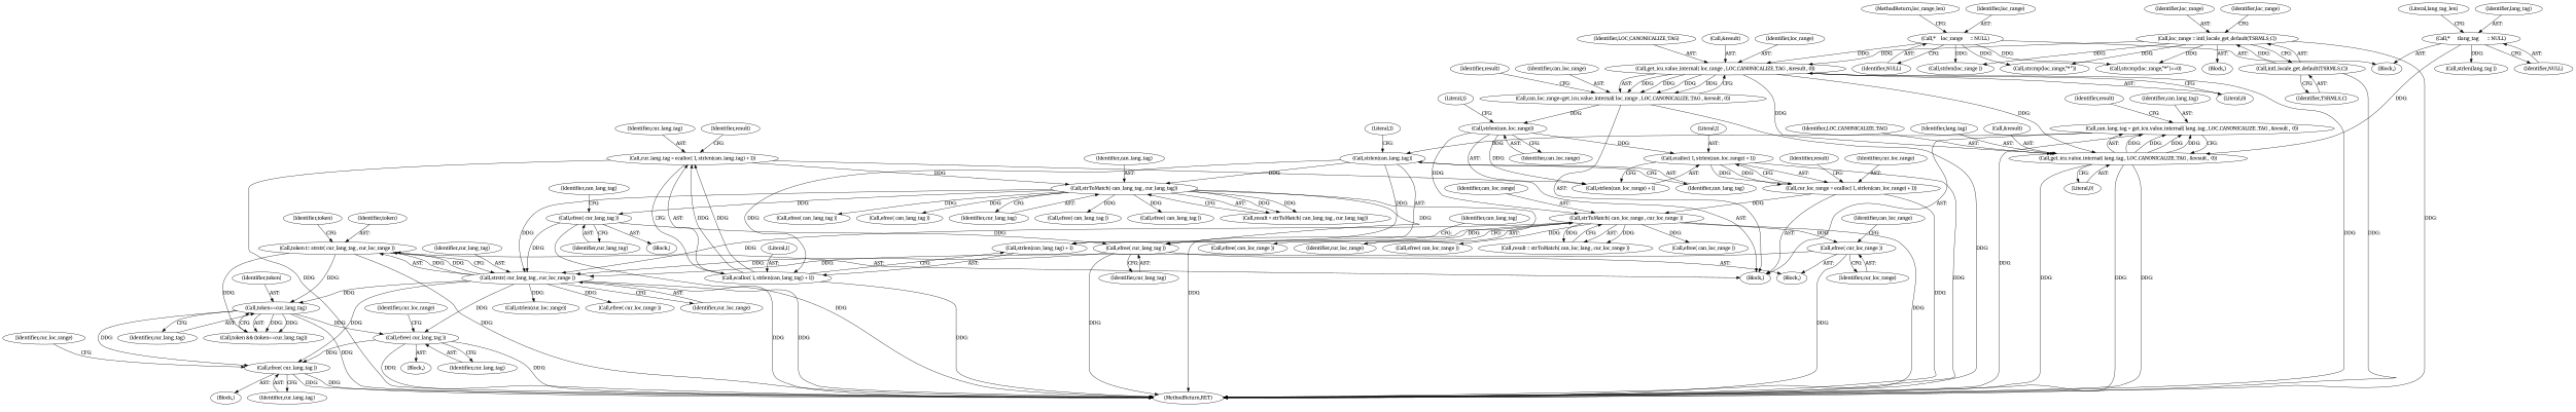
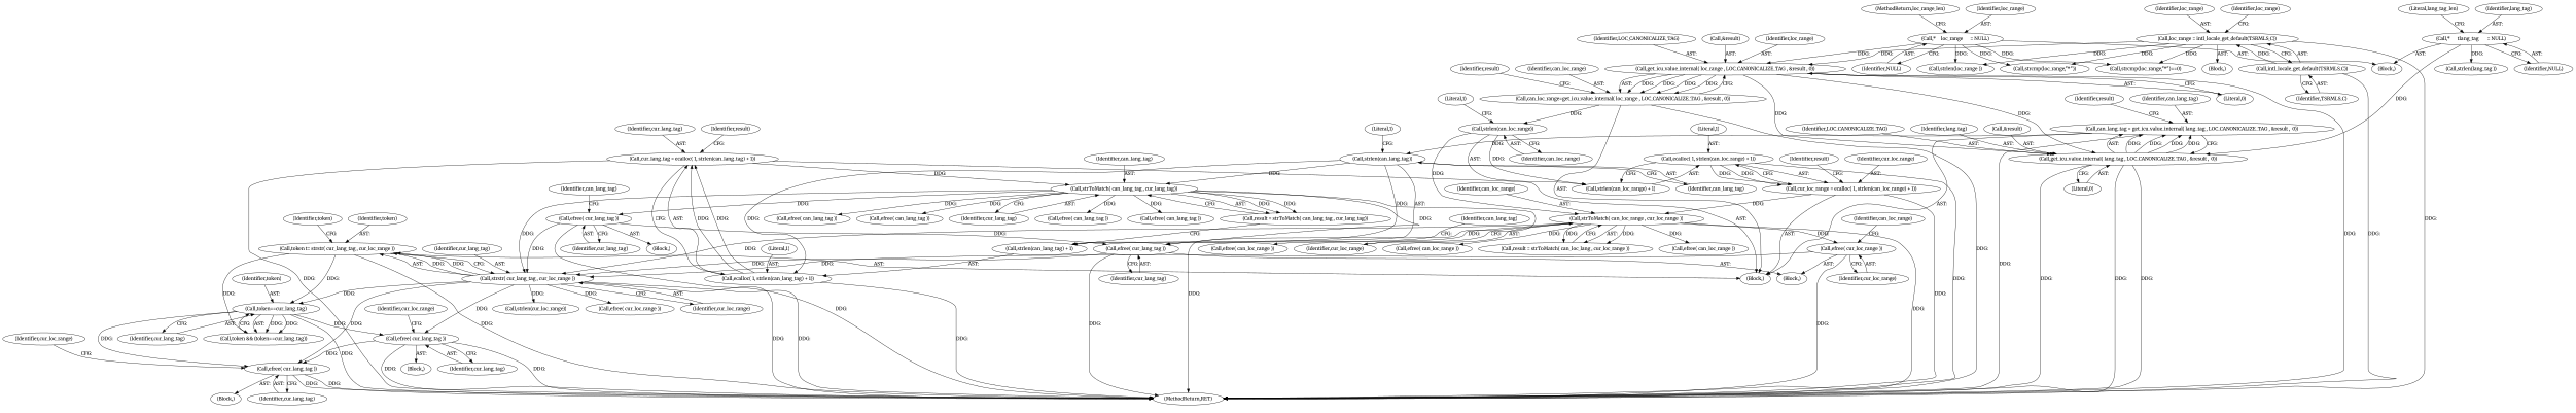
  digraph {
    fontname=Merriweather
    node [fontname=Merriweather]
    edge [fontname=Merriweather]
    n1 [label="(Call,efree( cur_lang_tag ))"]
    n2 [label="(Block,)"]
    n3 [label="(MethodReturn,RET)"]
    n4 [label="(Identifier,cur_lang_tag)"]
    n5 [label="(Call,efree( cur_lang_tag ))"]
    n6 [label="(Block,)"]
    n7 [label="(Identifier,cur_lang_tag)"]
    n8 [label="(Call,token==cur_lang_tag)"]
    n9 [label="(Identifier,cur_lang_tag)"]
    n10 [label="(Call,token && (token==cur_lang_tag))"]
    n11 [label="(Call,token \t= strstr( cur_lang_tag , cur_loc_range ))"]
    n12 [label="(Call,strstr( cur_lang_tag , cur_loc_range ))"]
    n13 [label="(Block,)"]
    n14 [label="(Call,strlen(cur_loc_range))"]
    n15 [label="(Call,efree( cur_loc_range ))"]
    n16 [label="(Identifier,cur_loc_range)"]
    n17 [label="(Call,efree( cur_lang_tag ))"]
    n18 [label="(Block,)"]
    n19 [label="(Identifier,cur_lang_tag)"]
    n20 [label="(Call,efree( cur_lang_tag ))"]
    n21 [label="(Identifier,cur_lang_tag)"]
    n22 [label="(Block,)"]
    n23 [label="(Call,strToMatch( can_lang_tag , cur_lang_tag))"]
    n24 [label="(Call,efree( can_lang_tag ))"]
    n25 [label="(Call,efree( can_lang_tag ))"]
    n26 [label="(Identifier,cur_lang_tag)"]
    n27 [label="(Call,efree( can_lang_tag ))"]
    n28 [label="(Call,result = strToMatch( can_lang_tag , cur_lang_tag))"]
    n29 [label="(Call,efree( can_lang_tag ))"]
    n30 [label="(Call,strlen(can_lang_tag))"]
    n31 [label="(Call,ecalloc( 1, strlen(can_lang_tag) + 1))"]
    n32 [label="(Identifier,can_lang_tag)"]
    n33 [label="(Call,strlen(can_lang_tag) + 1)"]
    n34 [label="(Call,cur_lang_tag = ecalloc( 1, strlen(can_lang_tag) + 1))"]
    n35 [label="(Call,can_lang_tag = get_icu_value_internal( lang_tag , LOC_CANONICALIZE_TAG , &result ,  0))"]
    n36 [label="(Call,get_icu_value_internal( lang_tag , LOC_CANONICALIZE_TAG , &result ,  0))"]
    n37 [label="(Literal,0)"]
    n38 [label="(Call,*       \tlang_tag        = NULL)"]
    n39 [label="(Block,)"]
    n40 [label="(Identifier,NULL)"]
    n41 [label="(Call,strlen(lang_tag ))"]
    n42 [label="(Call,get_icu_value_internal( loc_range , LOC_CANONICALIZE_TAG , &result , 0))"]
    n43 [label="(Call,can_loc_range=get_icu_value_internal( loc_range , LOC_CANONICALIZE_TAG , &result , 0))"]
    n44 [label="(Literal,0)"]
    n45 [label="(Call,strlen(can_loc_range))"]
    n46 [label="(Call,*     loc_range       = NULL)"]
    n47 [label="(Call,strcmp(loc_range,\"*\"))"]
    n48 [label="(Call,strlen(loc_range ))"]
    n49 [label="(Identifier,NULL)"]
    n50 [label="(Call,strcmp(loc_range,\"*\")==0)"]
    n51 [label="(Call,loc_range = intl_locale_get_default(TSRMLS_C))"]
    n52 [label="(Call,intl_locale_get_default(TSRMLS_C))"]
    n53 [label="(Block,)"]
    n54 [label="(Identifier,TSRMLS_C)"]
    n55 [label="(Call,strToMatch( can_loc_range , cur_loc_range ))"]
    n56 [label="(Call,efree( cur_loc_range ))"]
    n57 [label="(Call,efree( can_loc_range ))"]
    n58 [label="(Identifier,cur_loc_range)"]
    n59 [label="(Call,efree( can_loc_range ))"]
    n60 [label="(Call,result = strToMatch( can_loc_lang , cur_loc_range ))"]
    n61 [label="(Call,efree( can_loc_range ))"]
    n62 [label="(Identifier,cur_loc_range)"]
    n63 [label="(Call,ecalloc( 1, strlen(can_loc_range) + 1))"]
    n64 [label="(Identifier,can_loc_range)"]
    n65 [label="(Call,strlen(can_loc_range) + 1)"]
    n66 [label="(Call,cur_loc_range = ecalloc( 1, strlen(can_loc_range) + 1))"]
    n67 [label="(Identifier,loc_range)"]
    n68 [label="(Identifier,result)"]
    n69 [label="(Identifier,can_lang_tag)"]
    n70 [label="(Identifier,can_loc_range)"]
    n71 [label="(Identifier,cur_loc_range)"]
    n72 [label="(Identifier,loc_range)"]
    n73 [label="(Identifier,token)"]
    n74 [label="(Identifier,LOC_CANONICALIZE_TAG)"]
    n75 [label="(Identifier,cur_loc_range)"]
    n76 [label="(Identifier,loc_range)"]
    n77 [label="(Literal,lang_tag_len)"]
    n78 [label="(Identifier,result)"]
    n79 [label="(Call,&result)"]
    n80 [label="(Identifier,result)"]
    n81 [label="(Identifier,can_loc_range)"]
    n82 [label="(Identifier,can_lang_tag)"]
    n83 [label="(MethodReturn,loc_range_len)"]
    n84 [label="(Identifier,token)"]
    n85 [label="(Literal,1)"]
    n86 [label="(Identifier,LOC_CANONICALIZE_TAG)"]
    n87 [label="(Identifier,can_lang_tag)"]
    n88 [label="(Identifier,result)"]
    n89 [label="(Identifier,can_lang_tag)"]
    n90 [label="(Identifier,lang_tag)"]
    n91 [label="(Identifier,token)"]
    n92 [label="(Identifier,cur_lang_tag)"]
    n93 [label="(Identifier,lang_tag)"]
    n94 [label="(Literal,1)"]
    n95 [label="(Identifier,can_loc_range)"]
    n96 [label="(Identifier,cur_loc_range)"]
    n97 [label="(Identifier,loc_range)"]
    n98 [label="(Literal,1)"]
    n99 [label="(Literal,1)"]
    n100 [label="(Call,&result)"]
    n101 [label="(Identifier,cur_lang_tag)"]
    n1 -> n2 [label="AST: "]
    n1 -> n3 [label="DDG: "]
    n1 -> n3 [label="DDG: "]
    n1 -> n4 [label="CFG: "]
    n4 -> n1 [label="AST: "]
    n5 -> n1 [label="DDG: "]
    n5 -> n3 [label="DDG: "]
    n5 -> n3 [label="DDG: "]
    n5 -> n6 [label="AST: "]
    n5 -> n7 [label="CFG: "]
    n7 -> n5 [label="AST: "]
    n8 -> n1 [label="DDG: "]
    n8 -> n3 [label="DDG: "]
    n8 -> n5 [label="DDG: "]
    n8 -> n9 [label="CFG: "]
    n8 -> n10 [label="AST: "]
    n8 -> n10 [label="DDG: "]
    n8 -> n10 [label="DDG: "]
    n9 -> n8 [label="AST: "]
    n10 -> n8 [label="CFG: "]
    n11 -> n3 [label="DDG: "]
    n11 -> n8 [label="DDG: "]
    n11 -> n10 [label="DDG: "]
    n11 -> n12 [label="CFG: "]
    n11 -> n13 [label="AST: "]
    n12 -> n1 [label="DDG: "]
    n12 -> n3 [label="DDG: "]
    n12 -> n3 [label="DDG: "]
    n12 -> n5 [label="DDG: "]
    n12 -> n8 [label="DDG: "]
    n12 -> n11 [label="AST: "]
    n12 -> n11 [label="DDG: "]
    n12 -> n11 [label="DDG: "]
    n12 -> n14 [label="DDG: "]
    n12 -> n15 [label="DDG: "]
    n12 -> n16 [label="CFG: "]
    n16 -> n12 [label="AST: "]
    n17 -> n3 [label="DDG: "]
    n17 -> n12 [label="DDG: "]
    n17 -> n18 [label="AST: "]
    n17 -> n19 [label="CFG: "]
    n19 -> n17 [label="AST: "]
    n20 -> n3 [label="DDG: "]
    n20 -> n12 [label="DDG: "]
    n20 -> n17 [label="DDG: "]
    n20 -> n21 [label="CFG: "]
    n20 -> n22 [label="AST: "]
    n21 -> n20 [label="AST: "]
    n23 -> n3 [label="DDG: "]
    n23 -> n12 [label="DDG: "]
    n23 -> n17 [label="DDG: "]
    n23 -> n20 [label="DDG: "]
    n23 -> n24 [label="DDG: "]
    n23 -> n25 [label="DDG: "]
    n23 -> n26 [label="CFG: "]
    n23 -> n27 [label="DDG: "]
    n23 -> n28 [label="AST: "]
    n23 -> n28 [label="DDG: "]
    n23 -> n28 [label="DDG: "]
    n23 -> n29 [label="DDG: "]
    n26 -> n23 [label="AST: "]
    n28 -> n23 [label="CFG: "]
    n30 -> n23 [label="DDG: "]
    n30 -> n31 [label="DDG: "]
    n30 -> n32 [label="CFG: "]
    n30 -> n33 [label="AST: "]
    n30 -> n33 [label="DDG: "]
    n31 -> n3 [label="DDG: "]
-   n31 -> n33 [label="CFG: "]
+   n28 -> n33 [label="CFG: "]
    n31 -> n34 [label="AST: "]
    n31 -> n34 [label="DDG: "]
    n31 -> n34 [label="DDG: "]
    n32 -> n30 [label="AST: "]
    n33 -> n31 [label="AST: "]
    n34 -> n3 [label="DDG: "]
    n34 -> n13 [label="AST: "]
    n34 -> n23 [label="DDG: "]
    n34 -> n31 [label="CFG: "]
    n35 -> n3 [label="DDG: "]
    n35 -> n13 [label="AST: "]
    n35 -> n30 [label="DDG: "]
    n35 -> n36 [label="CFG: "]
    n36 -> n3 [label="DDG: "]
    n36 -> n3 [label="DDG: "]
    n36 -> n3 [label="DDG: "]
    n36 -> n35 [label="AST: "]
    n36 -> n35 [label="DDG: "]
    n36 -> n35 [label="DDG: "]
    n36 -> n35 [label="DDG: "]
    n36 -> n35 [label="DDG: "]
    n36 -> n37 [label="CFG: "]
    n37 -> n36 [label="AST: "]
    n38 -> n36 [label="DDG: "]
    n38 -> n39 [label="AST: "]
    n38 -> n40 [label="CFG: "]
    n38 -> n41 [label="DDG: "]
    n40 -> n38 [label="AST: "]
    n42 -> n3 [label="DDG: "]
    n42 -> n36 [label="DDG: "]
    n42 -> n36 [label="DDG: "]
    n42 -> n43 [label="AST: "]
    n42 -> n43 [label="DDG: "]
    n42 -> n43 [label="DDG: "]
    n42 -> n43 [label="DDG: "]
    n42 -> n43 [label="DDG: "]
    n42 -> n44 [label="CFG: "]
    n43 -> n3 [label="DDG: "]
    n43 -> n13 [label="AST: "]
    n43 -> n42 [label="CFG: "]
    n43 -> n45 [label="DDG: "]
    n44 -> n42 [label="AST: "]
    n45 -> n55 [label="DDG: "]
-   n45 -> n63 [label="DDG: "]
    n45 -> n64 [label="CFG: "]
    n45 -> n65 [label="AST: "]
    n45 -> n65 [label="DDG: "]
    n46 -> n39 [label="AST: "]
    n46 -> n42 [label="DDG: "]
    n46 -> n47 [label="DDG: "]
    n46 -> n48 [label="DDG: "]
    n46 -> n49 [label="CFG: "]
    n46 -> n50 [label="DDG: "]
    n49 -> n46 [label="AST: "]
    n51 -> n3 [label="DDG: "]
    n51 -> n42 [label="DDG: "]
    n51 -> n47 [label="DDG: "]
    n51 -> n48 [label="DDG: "]
    n51 -> n50 [label="DDG: "]
    n51 -> n52 [label="CFG: "]
    n51 -> n53 [label="AST: "]
    n52 -> n3 [label="DDG: "]
    n52 -> n51 [label="AST: "]
    n52 -> n51 [label="DDG: "]
    n52 -> n54 [label="CFG: "]
    n54 -> n52 [label="AST: "]
    n55 -> n3 [label="DDG: "]
    n55 -> n12 [label="DDG: "]
    n55 -> n56 [label="DDG: "]
    n55 -> n57 [label="DDG: "]
    n55 -> n58 [label="CFG: "]
    n55 -> n59 [label="DDG: "]
    n55 -> n60 [label="AST: "]
    n55 -> n60 [label="DDG: "]
    n55 -> n60 [label="DDG: "]
    n55 -> n61 [label="DDG: "]
    n56 -> n3 [label="DDG: "]
    n56 -> n12 [label="DDG: "]
    n56 -> n18 [label="AST: "]
    n56 -> n62 [label="CFG: "]
    n58 -> n55 [label="AST: "]
    n60 -> n55 [label="CFG: "]
    n62 -> n56 [label="AST: "]
    n63 -> n3 [label="DDG: "]
    n63 -> n65 [label="CFG: "]
    n63 -> n66 [label="AST: "]
    n63 -> n66 [label="DDG: "]
    n63 -> n66 [label="DDG: "]
    n64 -> n45 [label="AST: "]
    n65 -> n63 [label="AST: "]
    n66 -> n3 [label="DDG: "]
    n66 -> n13 [label="AST: "]
    n66 -> n55 [label="DDG: "]
    n66 -> n63 [label="CFG: "]
    n67 -> n51 [label="AST: "]
    n68 -> n66 [label="CFG: "]
    n69 -> n23 [label="AST: "]
    n70 -> n55 [label="AST: "]
    n71 -> n5 [label="CFG: "]
    n72 -> n42 [label="AST: "]
    n73 -> n8 [label="AST: "]
    n74 -> n42 [label="AST: "]
    n75 -> n66 [label="AST: "]
    n76 -> n51 [label="CFG: "]
    n77 -> n38 [label="CFG: "]
    n78 -> n35 [label="CFG: "]
    n79 -> n42 [label="AST: "]
    n80 -> n34 [label="CFG: "]
    n81 -> n56 [label="CFG: "]
    n82 -> n17 [label="CFG: "]
    n83 -> n46 [label="CFG: "]
    n84 -> n11 [label="CFG: "]
    n85 -> n31 [label="AST: "]
    n86 -> n36 [label="AST: "]
    n87 -> n20 [label="CFG: "]
    n88 -> n43 [label="CFG: "]
    n89 -> n35 [label="AST: "]
    n90 -> n38 [label="AST: "]
    n91 -> n11 [label="AST: "]
    n92 -> n12 [label="AST: "]
    n93 -> n36 [label="AST: "]
    n94 -> n63 [label="AST: "]
    n95 -> n43 [label="AST: "]
    n96 -> n1 [label="CFG: "]
    n97 -> n46 [label="AST: "]
    n98 -> n45 [label="CFG: "]
    n99 -> n30 [label="CFG: "]
    n100 -> n36 [label="AST: "]
    n101 -> n34 [label="AST: "]
  }
